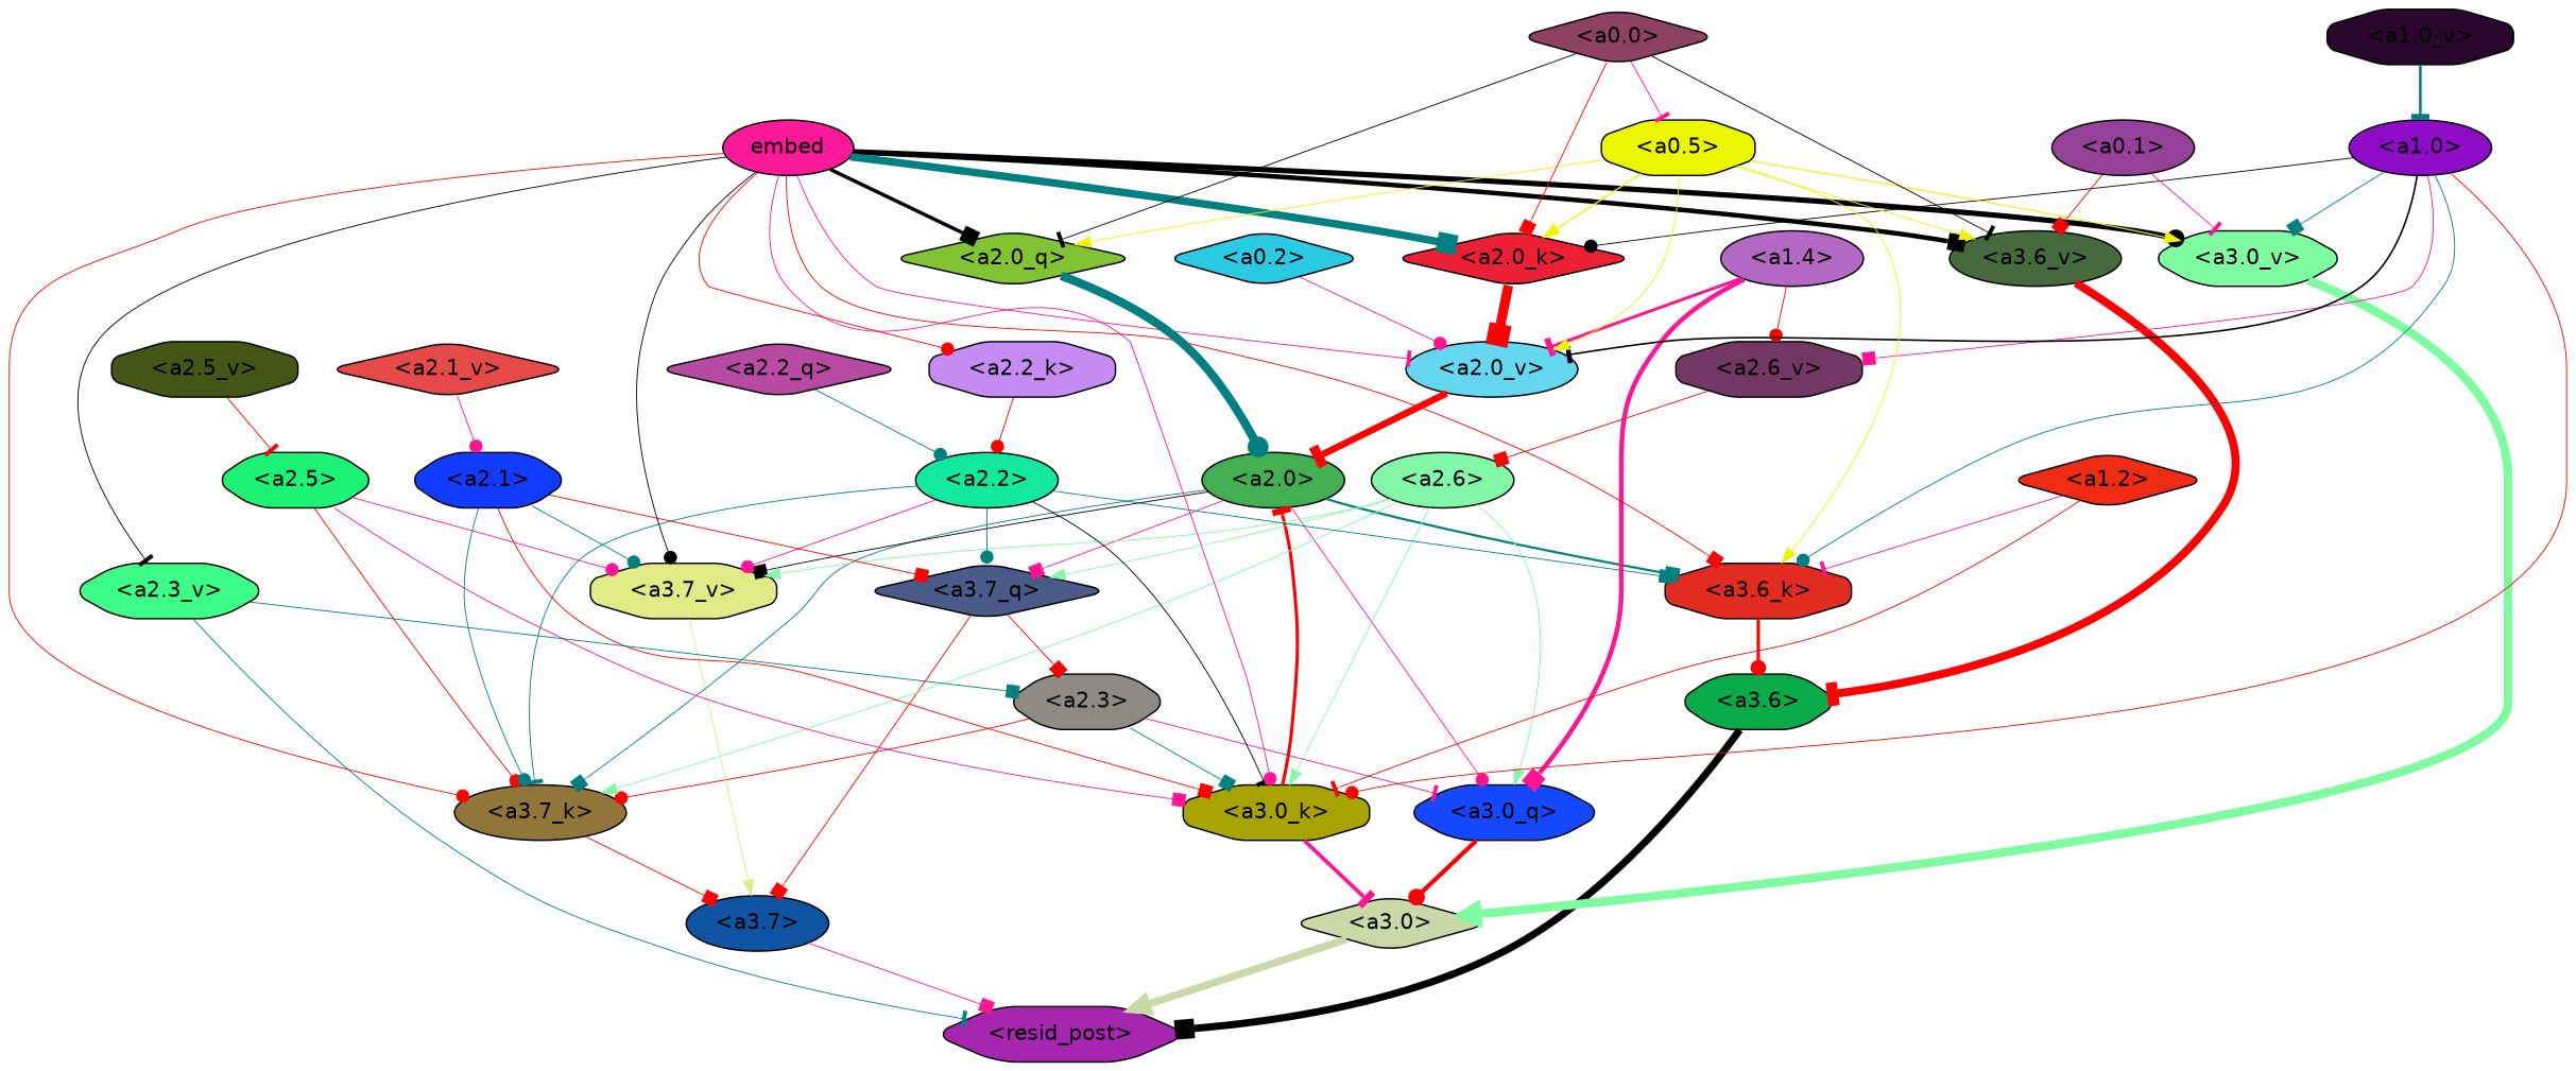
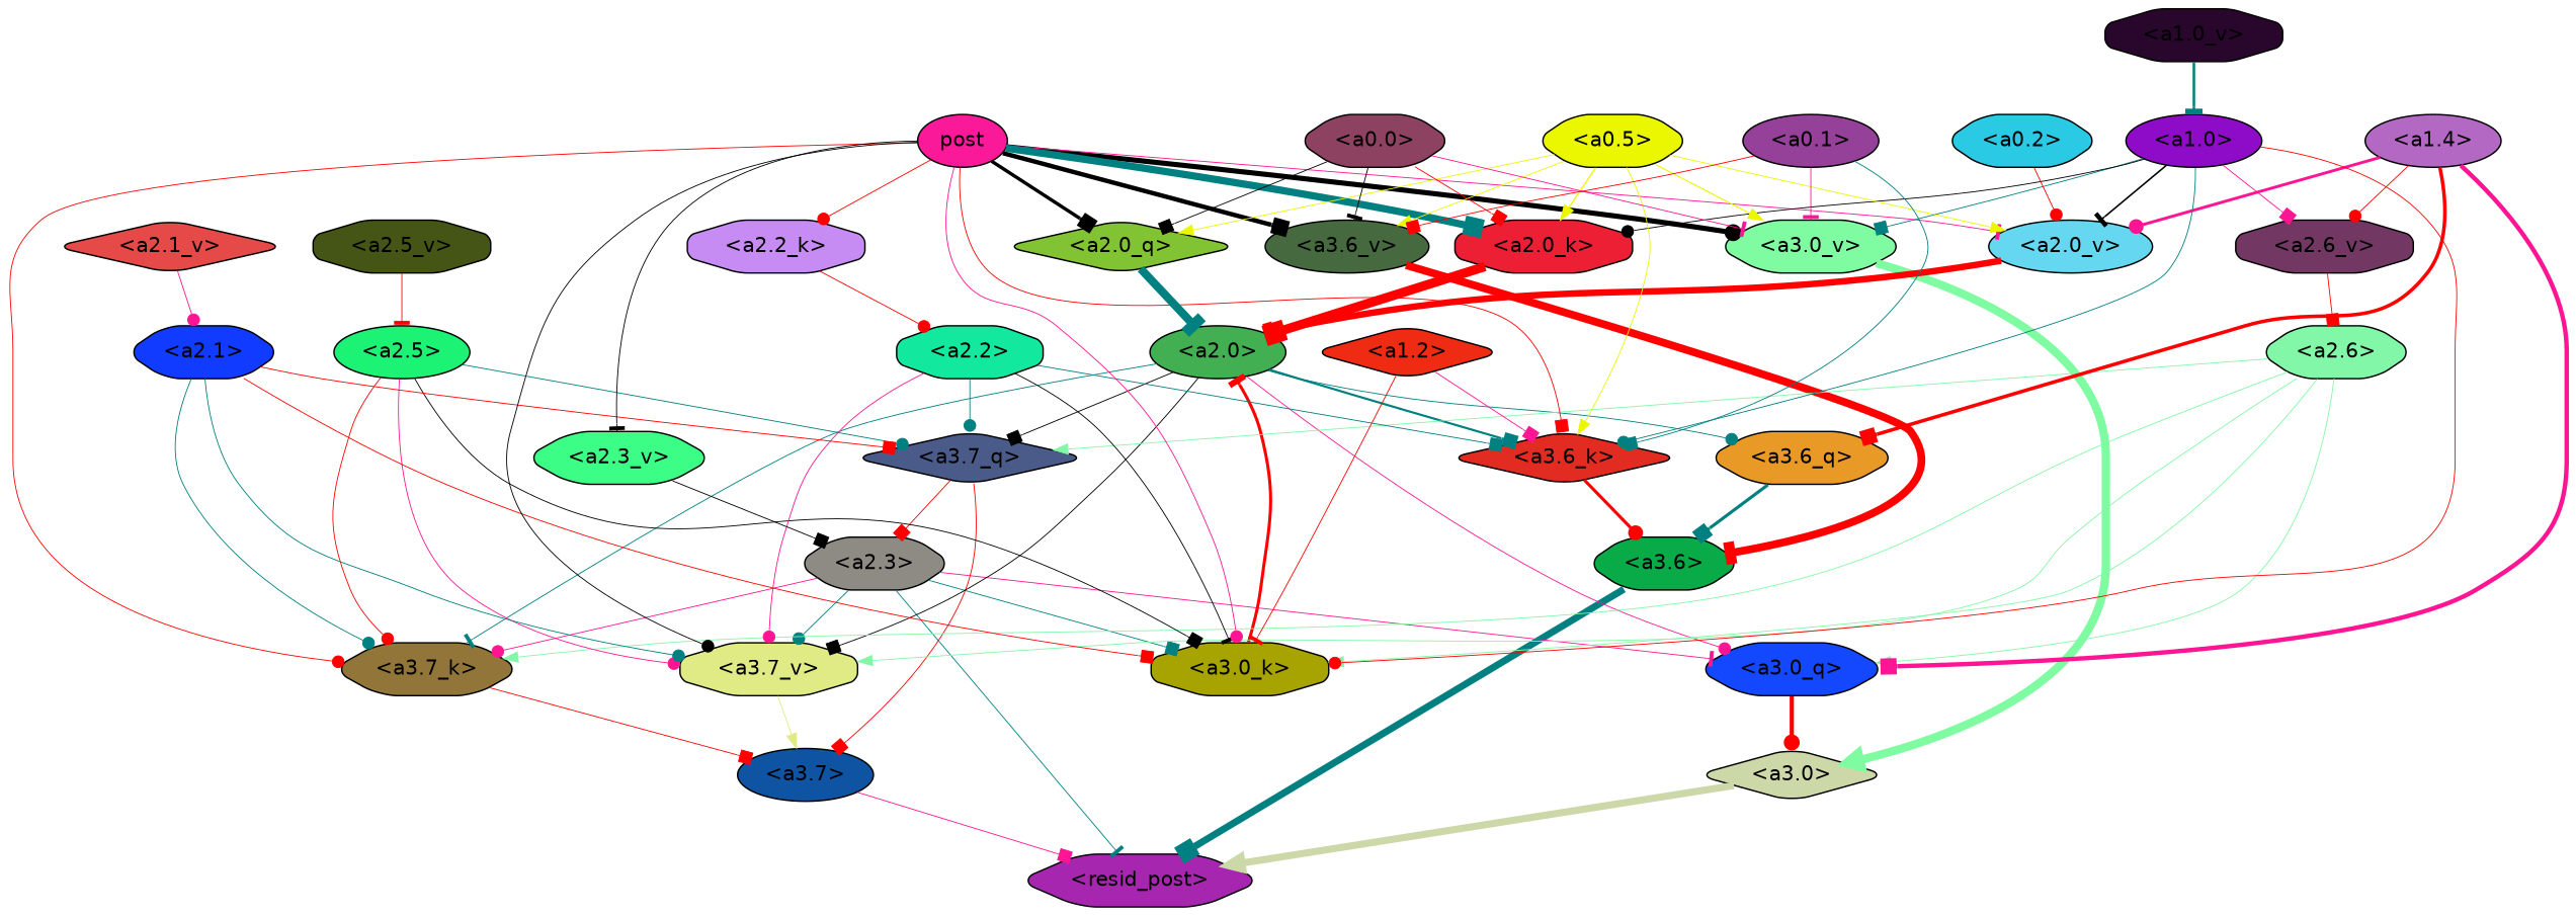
  strict digraph {
    splines=true
    node [color=black fontname=Helvetica shape=hexagon style="filled, rounded"]
    edge [arrowhead=box color=red penwidth=0.6 style=solid]
    "<a3.7>" [fillcolor="#0f53a3" shape=ellipse]
    "<resid_post>" [fillcolor="#a726af"]
    "<a3.6>" [fillcolor="#08ab47"]
    "<a3.0>" [fillcolor="#cdd8a8" shape=diamond]
    "<a2.3>" [fillcolor="#8d8b84"]
    "<a3.0_q>" [fillcolor="#1448fe"]
-   "<a3.7_k>" [fillcolor="#927538" shape=ellipse]
+   "<a3.7_k>" [fillcolor="#927538"]
    "<a3.0_k>" [fillcolor="#a7a401" shape=octagon]
    "<a3.7_v>" [fillcolor="#e0eb85" shape=octagon]
    "<a3.7_q>" [fillcolor="#4b5b89" shape=diamond]
    "<a2.0>" [fillcolor="#43af53" shape=ellipse]
-   "<a3.6_k>" [fillcolor="#e32c21" shape=octagon]
+   "<a3.6_q>" [fillcolor="#e99925"]
+   "<a3.6_k>" [fillcolor="#e32c21" shape=diamond]
    "<a3.6_v>" [fillcolor="#46693f" shape=ellipse]
    "<a3.0_v>" [fillcolor="#7ffca1"]
-   "<a2.6>" [fillcolor="#82f7a7" shape=ellipse]
-   "<a2.5>" [fillcolor="#1cf274"]
-   "<a2.2>" [fillcolor="#12e99e" shape=ellipse]
+   "<a2.6>" [fillcolor="#82f7a7"]
+   "<a2.5>" [fillcolor="#1cf274" shape=ellipse]
+   "<a2.2>" [fillcolor="#12e99e" shape=octagon]
    "<a2.1>" [fillcolor="#113bfe"]
    "<a1.4>" [fillcolor="#b368c4" shape=ellipse]
    "<a2.6_v>" [fillcolor="#733763" shape=octagon]
    "<a2.0_v>" [fillcolor="#65d7f1" shape=ellipse]
-   embed [fillcolor="#fa1998" shape=ellipse]
+   embed [fillcolor="#fa1998" shape=ellipse label=post]
    "<a2.0_q>" [fillcolor="#82c334" shape=diamond]
    "<a2.2_k>" [fillcolor="#c68cf4" shape=octagon]
-   "<a2.0_k>" [fillcolor="#ec1f35" shape=diamond]
+   "<a2.0_k>" [fillcolor="#ec1f35" shape=octagon]
    "<a2.3_v>" [fillcolor="#3cfe87"]
    "<a1.2>" [fillcolor="#f02b13" shape=diamond]
    "<a1.0>" [fillcolor="#8e0cc8" shape=ellipse]
-   "<a0.5>" [fillcolor="#ebf601" shape=octagon]
+   "<a0.5>" [fillcolor="#ebf601"]
    "<a0.1>" [fillcolor="#954099" shape=ellipse]
-   "<a0.0>" [fillcolor="#8e4262" shape=diamond]
-   "<a2.2_q>" [fillcolor="#b74aa3" shape=diamond]
+   "<a0.0>" [fillcolor="#8e4262"]
    "<a2.5_v>" [fillcolor="#445516" shape=octagon]
    "<a2.1_v>" [fillcolor="#e54948" shape=diamond]
-   "<a0.2>" [fillcolor="#2acae5" shape=diamond]
+   "<a0.2>" [fillcolor="#2acae5"]
    "<a1.0_v>" [fillcolor="#29072c" shape=octagon]
    "<a3.7>" -> "<resid_post>" [color=deeppink style=bold]
-   "<a3.6>" -> "<resid_post>" [color=black penwidth=4.7534414529800415 style=bold]
+   "<a3.6>" -> "<resid_post>" [color=teal penwidth=4.7534414529800415 style=bold]
    "<a3.0>" -> "<resid_post>" [color="#cdd8a8" penwidth=4.898576855659485 arrowhead="" style=""]
-   "<a2.3_v>" -> "<resid_post>" [arrowhead=tee color=teal]
+   "<a2.3>" -> "<resid_post>" [arrowhead=tee color=teal]
    "<a2.3>" -> "<a3.0_q>" [arrowhead=tee color=deeppink]
-   "<a2.3>" -> "<a3.7_k>" [arrowhead=dot style=bold]
+   "<a2.3>" -> "<a3.7_k>" [arrowhead=dot color=deeppink style=bold]
    "<a2.3>" -> "<a3.0_k>" [color=teal]
+   "<a2.3>" -> "<a3.7_v>" [arrowhead=dot color=teal style=bold]
    "<a3.0_q>" -> "<a3.0>" [arrowhead=dot penwidth=2.870753765106201]
    "<a3.7_k>" -> "<a3.7>" [style=bold]
-   "<a3.0_k>" -> "<a3.0>" [arrowhead=tee color=deeppink penwidth=2.520303964614868 style=bold]
    "<a3.0_k>" -> "<a2.0>" [arrowhead=tee penwidth=2.095262974500656 style=bold]
    "<a3.7_v>" -> "<a3.7>" [color="#e0eb85" arrowhead="" style=""]
    "<a3.7_q>" -> "<a3.7>"
    "<a3.7_q>" -> "<a2.3>" [style=bold]
    "<a2.0>" -> "<a3.0_q>" [arrowhead=dot color=deeppink]
-   "<a2.0>" -> "<a3.7_k>" [color=teal]
+   "<a2.0>" -> "<a3.7_k>" [arrowhead=tee color=teal]
    "<a2.0>" -> "<a3.7_v>" [color=black]
-   "<a2.0>" -> "<a3.7_q>" [color=deeppink]
+   "<a2.0>" -> "<a3.7_q>" [color=black]
+   "<a2.0>" -> "<a3.6_q>" [arrowhead=dot color=teal]
    "<a2.0>" -> "<a3.6_k>" [color=teal penwidth=1.4807794839143753 style=bold]
+   "<a3.6_q>" -> "<a3.6>" [color=teal penwidth=2.160832464694977 style=bold]
    "<a3.6_k>" -> "<a3.6>" [arrowhead=dot penwidth=2.13908451795578]
    "<a3.6_v>" -> "<a3.6>" [arrowhead=tee penwidth=5.297133803367615 style=bold]
    "<a3.0_v>" -> "<a3.0>" [color="#7ffca1" penwidth=5.680712580680847 arrowhead="" style=""]
    "<a2.6>" -> "<a3.0_q>" [color="#82f7a7" arrowhead="" style=""]
    "<a2.6>" -> "<a3.7_k>" [color="#82f7a7" arrowhead="" style=""]
    "<a2.6>" -> "<a3.0_k>" [color="#82f7a7" arrowhead="" style=""]
    "<a2.6>" -> "<a3.7_v>" [color="#82f7a7" arrowhead="" style=""]
    "<a2.6>" -> "<a3.7_q>" [color="#82f7a7" arrowhead="" style=""]
    "<a2.5>" -> "<a3.7_k>" [arrowhead=dot style=bold]
-   "<a2.5>" -> "<a3.0_k>" [color=deeppink]
+   "<a2.5>" -> "<a3.0_k>" [color=black]
    "<a2.5>" -> "<a3.7_v>" [arrowhead=dot color=deeppink]
-   "<a2.2>" -> "<a3.7_k>" [arrowhead=tee color=teal style=bold]
+   "<a2.5>" -> "<a3.7_q>" [arrowhead=dot color=teal style=bold]
    "<a2.2>" -> "<a3.0_k>" [arrowhead=tee color=black style=bold]
    "<a2.2>" -> "<a3.7_v>" [arrowhead=dot color=deeppink style=bold]
    "<a2.2>" -> "<a3.7_q>" [arrowhead=dot color=teal style=bold]
    "<a2.2>" -> "<a3.6_k>" [color=teal style=bold]
    "<a2.1>" -> "<a3.7_k>" [arrowhead=dot color=teal]
    "<a2.1>" -> "<a3.0_k>"
    "<a2.1>" -> "<a3.7_v>" [arrowhead=dot color=teal]
    "<a2.1>" -> "<a3.7_q>" [style=bold]
    "<a1.4>" -> "<a3.0_q>" [color=deeppink penwidth=3.0341034531593323 style=bold]
+   "<a1.4>" -> "<a3.6_q>" [penwidth=2.425799250602722]
    "<a1.4>" -> "<a2.6_v>" [arrowhead=dot]
-   "<a1.4>" -> "<a2.0_v>" [arrowhead=tee color=deeppink penwidth=2.007302835583687]
+   "<a1.4>" -> "<a2.0_v>" [arrowhead=dot color=deeppink penwidth=2.007302835583687]
    "<a2.6_v>" -> "<a2.6>"
    "<a2.0_v>" -> "<a2.0>" [arrowhead=tee penwidth=4.422677040100098]
    embed -> "<a3.7_k>" [arrowhead=dot style=bold]
    embed -> "<a3.0_k>" [arrowhead=dot color=deeppink style=bold]
    embed -> "<a3.7_v>" [arrowhead=dot color=black style=bold]
    embed -> "<a3.6_k>"
    embed -> "<a3.6_v>" [color=black penwidth=3.067279100418091]
    embed -> "<a3.0_v>" [arrowhead=dot color=black penwidth=3.5202720761299133]
    embed -> "<a2.0_v>" [arrowhead=tee color=deeppink style=bold]
    embed -> "<a2.0_q>" [color=black penwidth=2.339468687772751]
    embed -> "<a2.2_k>" [arrowhead=dot]
    embed -> "<a2.0_k>" [color=teal penwidth=4.9759310483932495 style=bold]
    embed -> "<a2.3_v>" [arrowhead=tee color=black]
-   "<a2.0_q>" -> "<a2.0>" [arrowhead=dot color=teal penwidth=5.606565475463867]
+   "<a2.0_q>" -> "<a2.0>" [arrowhead=tee color=teal penwidth=5.606565475463867]
    "<a2.2_k>" -> "<a2.2>" [arrowhead=dot]
-   "<a2.0_k>" -> "<a2.0_v>" [penwidth=6.344284534454346 style=bold]
-   "<a2.3_v>" -> "<a2.3>" [color=teal style=bold]
+   "<a2.0_k>" -> "<a2.0>" [penwidth=6.344284534454346 style=bold]
+   "<a2.3_v>" -> "<a2.3>" [color=black style=bold]
    "<a1.2>" -> "<a3.0_k>" [arrowhead=tee style=bold]
-   "<a1.2>" -> "<a3.6_k>" [arrowhead=tee color=deeppink]
+   "<a1.2>" -> "<a3.6_k>" [color=deeppink]
    "<a1.0>" -> "<a3.0_k>" [arrowhead=dot]
    "<a1.0>" -> "<a3.6_k>" [arrowhead=dot color=teal]
    "<a1.0>" -> "<a3.0_v>" [color=teal]
    "<a1.0>" -> "<a2.6_v>" [color=deeppink]
    "<a1.0>" -> "<a2.0_v>" [arrowhead=tee color=black penwidth=1.0943371653556824 style=bold]
    "<a1.0>" -> "<a2.0_k>" [arrowhead=dot color=black style=bold]
    "<a0.5>" -> "<a3.6_k>" [color="#ebf601" arrowhead="" style=""]
    "<a0.5>" -> "<a3.6_v>" [color="#ebf601" arrowhead="" style=""]
    "<a0.5>" -> "<a3.0_v>" [color="#ebf601" penwidth=0.764040544629097 arrowhead="" style=""]
    "<a0.5>" -> "<a2.0_v>" [color="#ebf601" arrowhead="" style=""]
    "<a0.5>" -> "<a2.0_q>" [color="#ebf601" arrowhead="" style=""]
    "<a0.5>" -> "<a2.0_k>" [color="#ebf601" penwidth=0.8956001400947571 arrowhead="" style=""]
+   "<a0.1>" -> "<a3.6_k>" [color=teal]
    "<a0.1>" -> "<a3.6_v>" [style=bold]
    "<a0.1>" -> "<a3.0_v>" [arrowhead=tee color=deeppink]
    "<a0.0>" -> "<a3.6_v>" [arrowhead=tee color=black style=bold]
-   "<a0.0>" -> "<a0.5>" [arrowhead=tee color=deeppink]
-   "<a0.0>" -> "<a2.0_q>" [arrowhead=tee color=black]
+   "<a0.0>" -> "<a3.0_v>" [arrowhead=tee color=deeppink]
+   "<a0.0>" -> "<a2.0_q>" [color=black]
    "<a0.0>" -> "<a2.0_k>" [style=bold]
-   "<a2.2_q>" -> "<a2.2>" [arrowhead=dot color=teal style=bold]
    "<a2.5_v>" -> "<a2.5>" [arrowhead=tee]
    "<a2.1_v>" -> "<a2.1>" [arrowhead=dot color=deeppink]
-   "<a0.2>" -> "<a2.0_v>" [arrowhead=dot color=deeppink]
+   "<a0.2>" -> "<a2.0_v>" [arrowhead=dot]
    "<a1.0_v>" -> "<a1.0>" [arrowhead=tee color=teal penwidth=1.738280937075615]
  }
